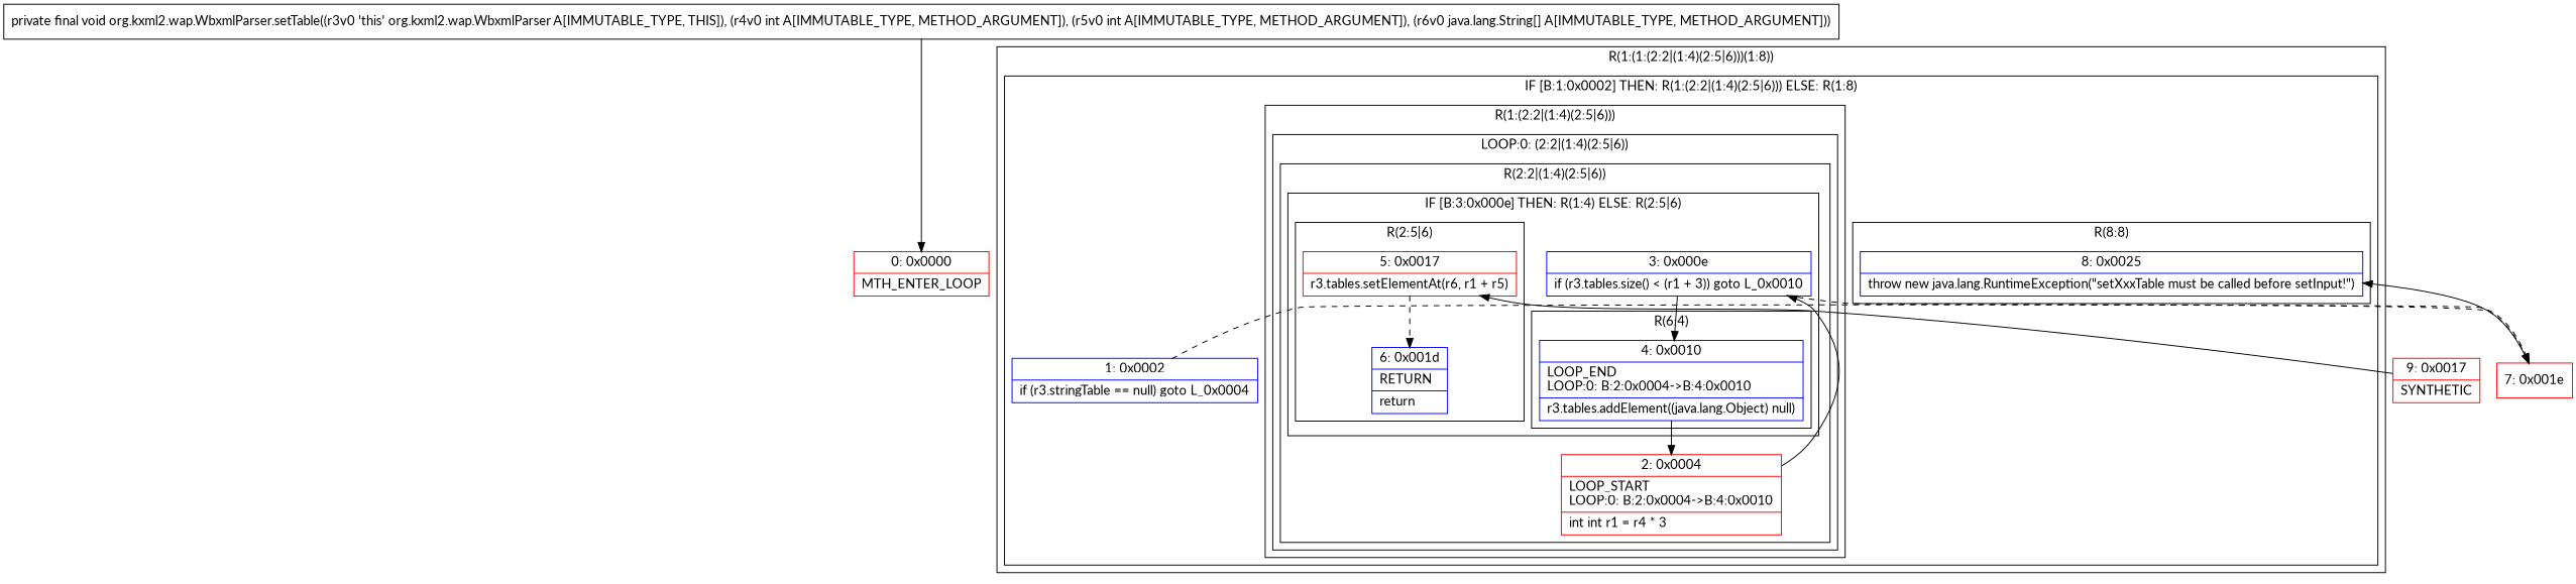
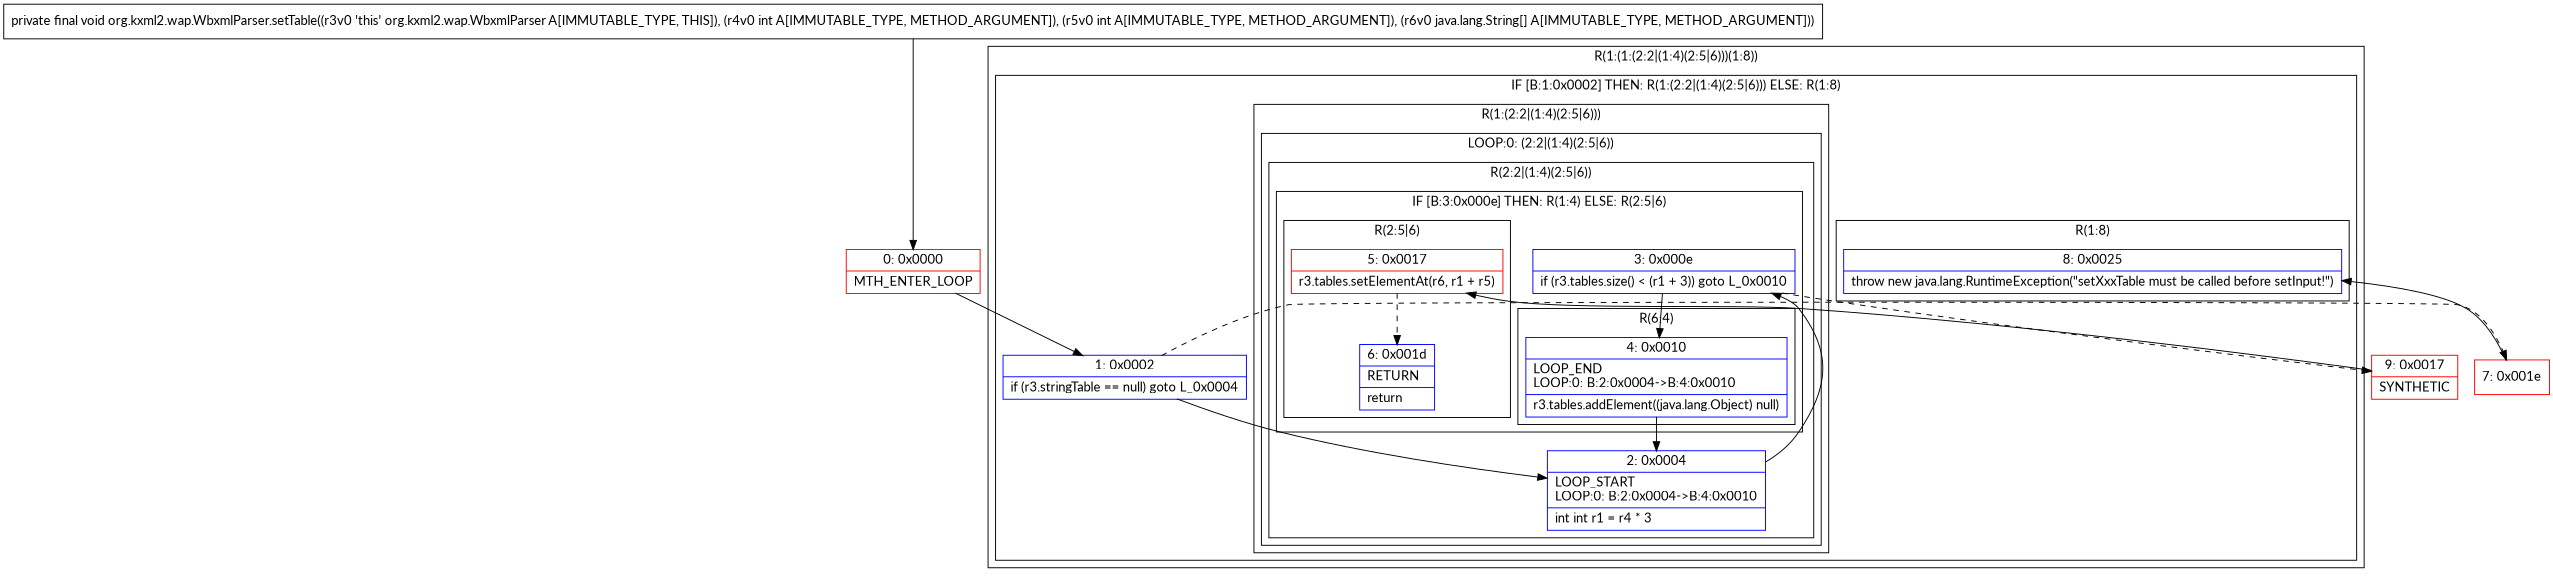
  digraph {
    fontname=Lato
    node [color=blue fontname=Lato shape=record]
    edge [fontname=Lato]
    n1 [label="{4\:\ 0x0010|LOOP_END\lLOOP:0: B:2:0x0004\-\>B:4:0x0010\l|r3.tables.addElement((java.lang.Object) null)\l}"]
    n2 [color=red label="{5\:\ 0x0017|r3.tables.setElementAt(r6, r1 + r5)\l}"]
    n3 [label="{6\:\ 0x001d|RETURN\l|return\l}"]
    n4 [label="{3\:\ 0x000e|if (r3.tables.size() \< (r1 + 3)) goto L_0x0010\l}"]
-   n5 [color=red label="{2\:\ 0x0004|LOOP_START\lLOOP:0: B:2:0x0004\-\>B:4:0x0010\l|int int r1 = r4 * 3\l}"]
+   n5 [label="{2\:\ 0x0004|LOOP_START\lLOOP:0: B:2:0x0004\-\>B:4:0x0010\l|int int r1 = r4 * 3\l}"]
    n6 [label="{8\:\ 0x0025|throw new java.lang.RuntimeException(\"setXxxTable must be called before setInput!\")\l}"]
    n7 [label="{1\:\ 0x0002|if (r3.stringTable == null) goto L_0x0004\l}"]
    n8 [color=red label="{9\:\ 0x0017|SYNTHETIC\l}"]
    n9 [color=red label="{7\:\ 0x001e}"]
    n10 [color=red label="{0\:\ 0x0000|MTH_ENTER_LOOP\l}"]
    n11 [label="{private final void org.kxml2.wap.WbxmlParser.setTable((r3v0 'this' org.kxml2.wap.WbxmlParser A[IMMUTABLE_TYPE, THIS]), (r4v0 int A[IMMUTABLE_TYPE, METHOD_ARGUMENT]), (r5v0 int A[IMMUTABLE_TYPE, METHOD_ARGUMENT]), (r6v0 java.lang.String[] A[IMMUTABLE_TYPE, METHOD_ARGUMENT])) }" color=""]
    subgraph cluster_1 {
      label="R(1:(1:(2:2|(1:4)(2:5|6)))(1:8))"
      subgraph cluster_2 {
        label="IF [B:1:0x0002] THEN: R(1:(2:2|(1:4)(2:5|6))) ELSE: R(1:8)"
        n7
        subgraph cluster_3 {
          label="R(1:(2:2|(1:4)(2:5|6)))"
          subgraph cluster_4 {
            label="LOOP:0: (2:2|(1:4)(2:5|6))"
            subgraph cluster_5 {
              label="R(2:2|(1:4)(2:5|6))"
              n5
              subgraph cluster_6 {
                label="IF [B:3:0x000e] THEN: R(1:4) ELSE: R(2:5|6)"
                n4
                subgraph cluster_7 {
                  label="R(6:4)"
                  n1
                }
                subgraph cluster_8 {
                  label="R(2:5|6)"
                  n2
                  n3
                }
              }
            }
          }
        }
        subgraph cluster_9 {
-         label="R(8:8)"
+         label="R(1:8)"
          n6
        }
      }
    }
    n1 -> n5
    n2 -> n3 [style=dashed]
    n4 -> n1
-   n4 -> n9 [style=dashed]
+   n4 -> n8 [style=dashed]
    n5 -> n4
+   n7 -> n5
    n7 -> n9 [style=dashed]
    n8 -> n2
    n9 -> n6
+   n10 -> n7
    n11 -> n10
  }
